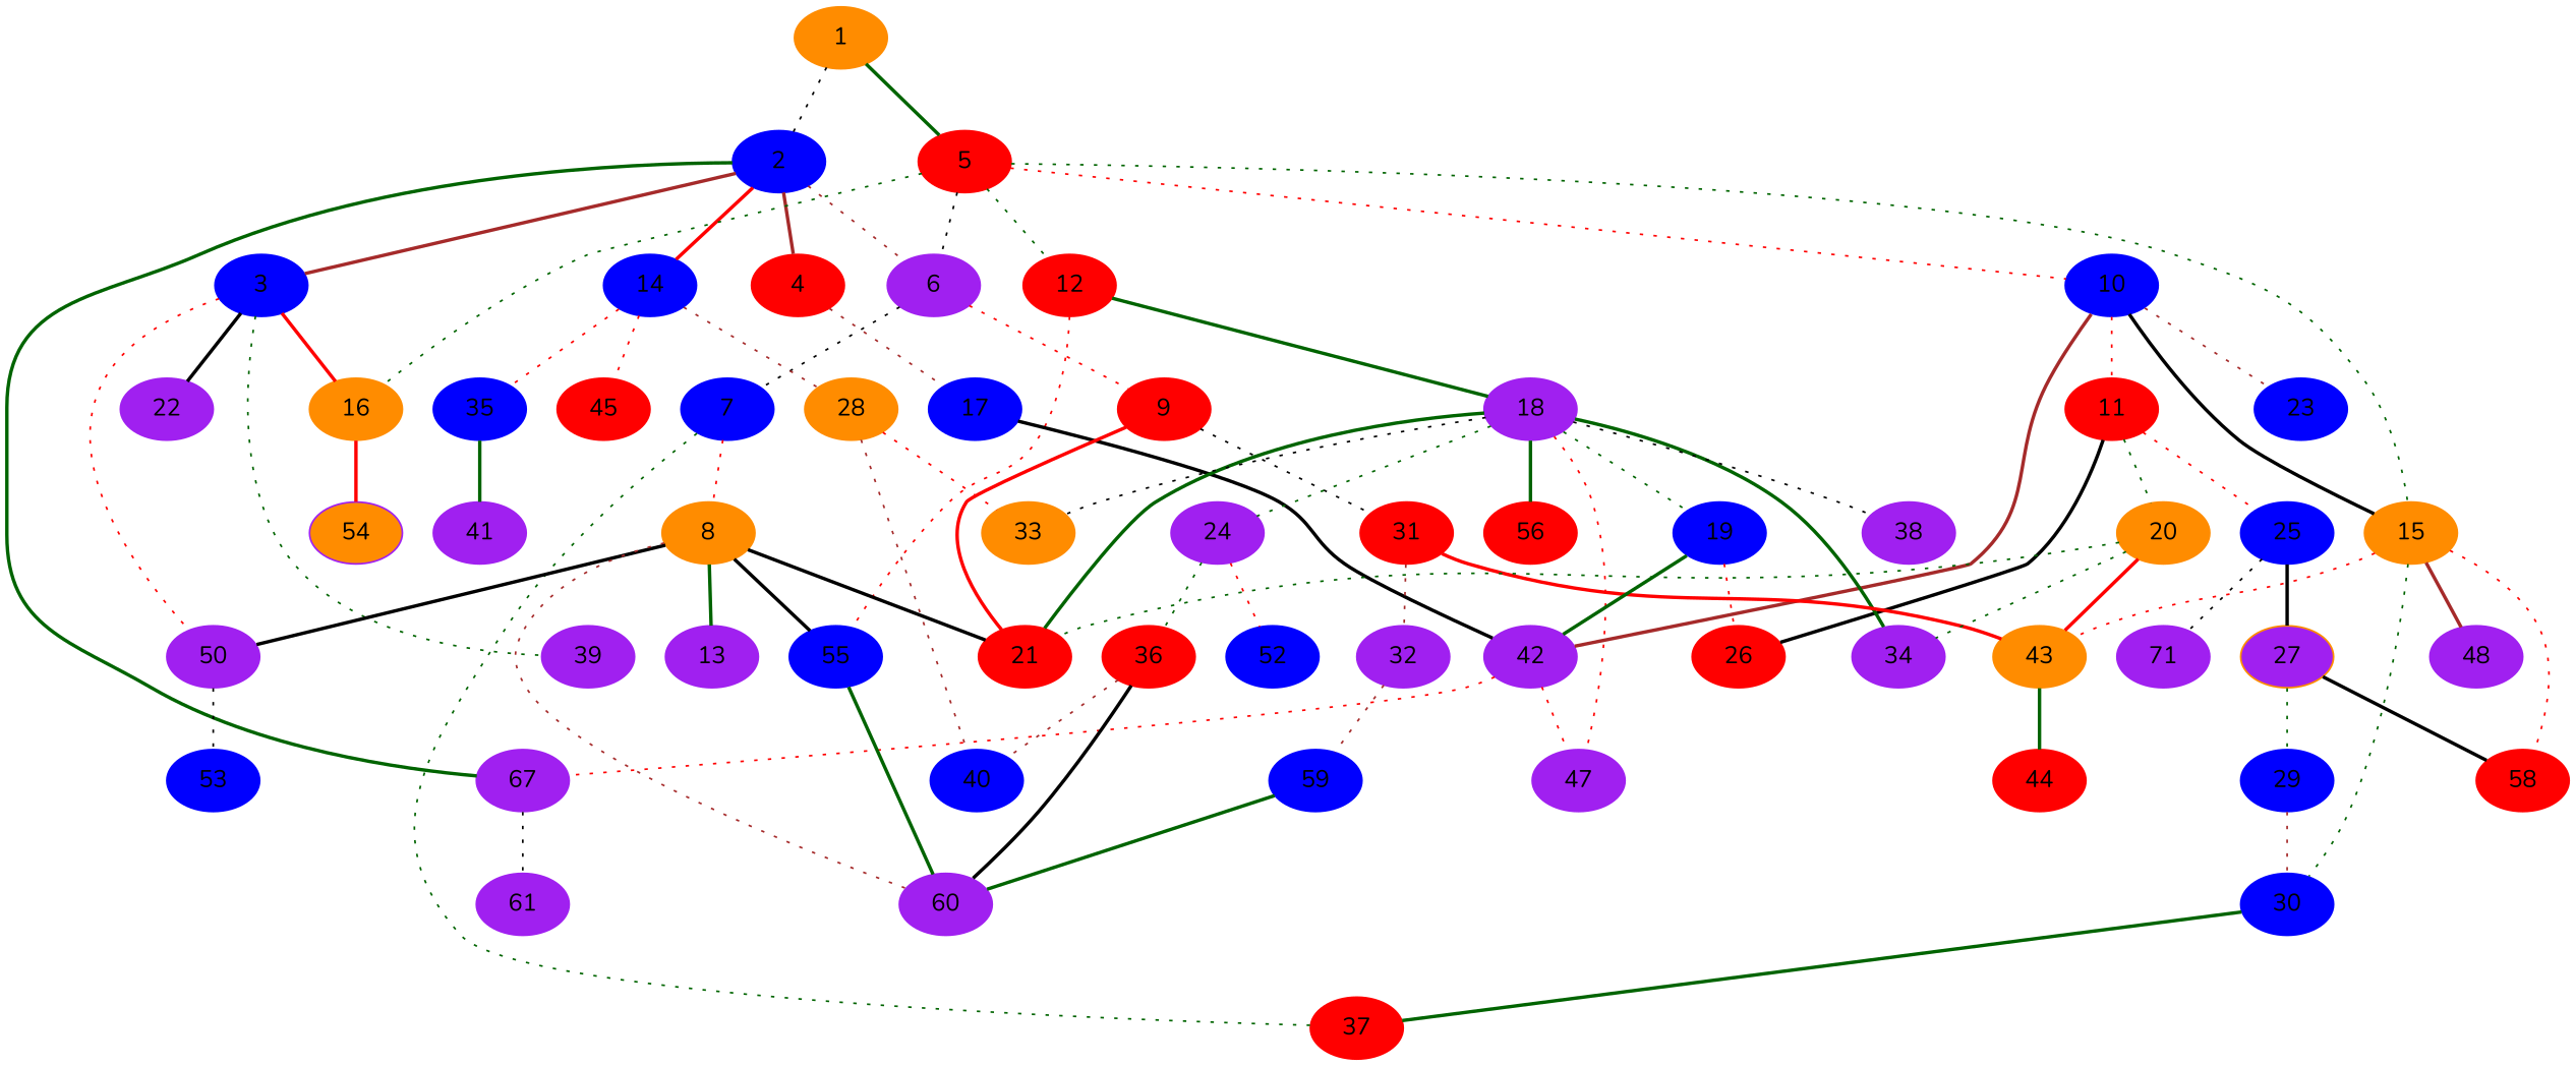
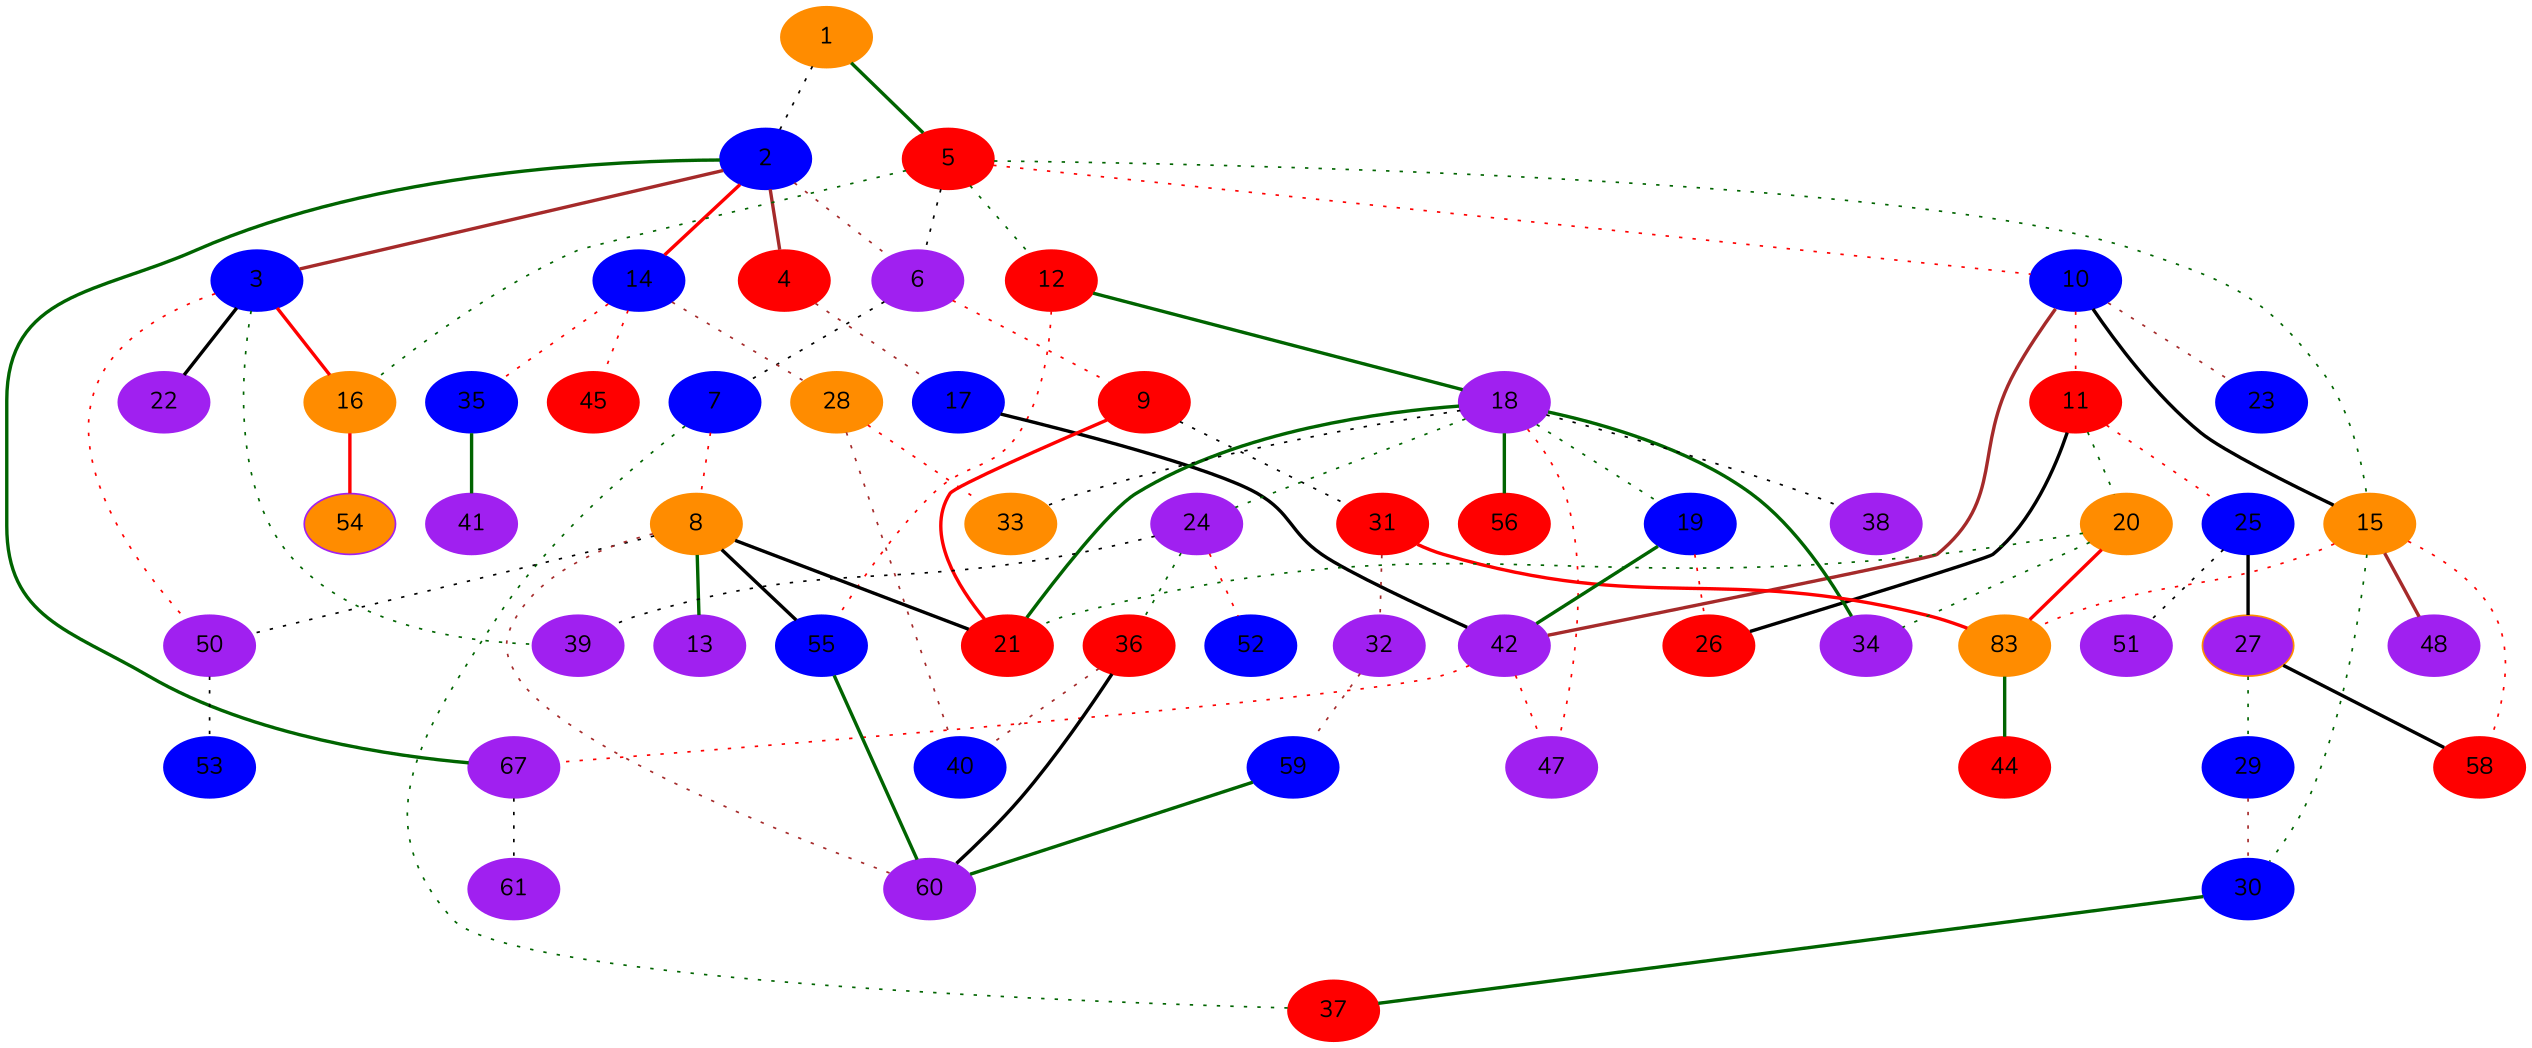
  graph {
    fontname=Nunito
    node [color=purple fontname=Nunito style=filled]
    edge [color=darkgreen fontname=Nunito style=dotted]
    1 [color=darkorange]
    2 [color=blue]
    5 [color=red]
    3 [color=blue]
    4 [color=red]
    6
    14 [color=blue]
    n8 [label=67]
    16 [color=darkorange]
    10 [color=blue]
    12 [color=red]
    15 [color=darkorange]
    22
    39
    50
    17 [color=blue]
    7 [color=blue]
    9 [color=red]
    28 [color=darkorange]
    35 [color=blue]
    45 [color=red]
    61
    54 [fillcolor=darkorange]
    53 [color=blue]
    42
    11 [color=red]
    23 [color=blue]
    55 [color=blue]
    18
    30 [color=blue]
-   43 [color=darkorange]
+   43 [color=darkorange label=83]
    48
    58 [color=red]
    8 [color=darkorange]
    37 [color=red]
    21 [color=red]
    31 [color=red]
    13
    60
    32
    20 [color=darkorange]
    25 [color=blue]
    26 [color=red]
    47
    34
    27 [color=darkorange fillcolor=purple]
-   51 [label=71]
+   51
    19 [color=blue]
    24
    33 [color=darkorange]
    38
    56 [color=red]
    40 [color=blue]
    41
    44 [color=red]
    36 [color=red]
    52 [color=blue]
    29 [color=blue]
    59 [color=blue]
    1 -- 2 [color=black]
    1 -- 5 [style=bold]
    2 -- 3 [color=brown style=bold]
    2 -- 4 [color=brown style=bold]
    2 -- 6 [color=brown]
    2 -- 14 [color=red style=bold]
    2 -- n8 [style=bold]
    5 -- 6 [color=black]
    5 -- 16
    5 -- 10 [color=red]
    5 -- 12
    5 -- 15
    3 -- 16 [color=red style=bold]
    3 -- 22 [color=black style=bold]
    3 -- 39
    3 -- 50 [color=red]
    4 -- 17 [color=brown]
    6 -- 7 [color=black]
    6 -- 9 [color=red]
    14 -- 28 [color=brown]
    14 -- 35 [color=red]
    14 -- 45 [color=red]
    n8 -- 61 [color=black]
    16 -- 54 [color=red style=bold]
    10 -- 15 [color=black style=bold]
    10 -- 42 [color=brown style=bold]
    10 -- 11 [color=red]
    10 -- 23 [color=brown]
    12 -- 55 [color=red]
    12 -- 18 [style=bold]
    15 -- 30
    15 -- 43 [color=red]
    15 -- 48 [color=brown style=bold]
    15 -- 58 [color=red]
    50 -- 53 [color=black]
    17 -- 42 [color=black style=bold]
    7 -- 8 [color=red]
    7 -- 37
    9 -- 21 [color=red style=bold]
    9 -- 31 [color=black]
    28 -- 33 [color=red]
    28 -- 40 [color=brown]
    35 -- 41 [style=bold]
    42 -- n8 [color=red]
    42 -- 47 [color=red]
    11 -- 20
    11 -- 25 [color=red]
    11 -- 26 [color=black style=bold]
    55 -- 60 [style=bold]
    18 -- 21 [style=bold]
    18 -- 47 [color=red]
    18 -- 34 [style=bold]
    18 -- 19
    18 -- 24
    18 -- 33 [color=black]
    18 -- 38 [color=black]
    18 -- 56 [style=bold]
    30 -- 37 [style=bold]
    43 -- 44 [style=bold]
-   8 -- 50 [color=black style=bold]
+   8 -- 50 [color=black]
    8 -- 55 [color=black style=bold]
    8 -- 21 [color=black style=bold]
    8 -- 13 [style=bold]
    8 -- 60 [color=brown]
    31 -- 43 [color=red style=bold]
    31 -- 32 [color=brown]
    32 -- 59 [color=brown]
    20 -- 43 [color=red style=bold]
    20 -- 21
    20 -- 34
    25 -- 27 [color=black style=bold]
    25 -- 51 [color=black]
    27 -- 58 [color=black style=bold]
    27 -- 29
    19 -- 42 [style=bold]
    19 -- 26 [color=red]
+   24 -- 39 [color=black]
    24 -- 36
    24 -- 52 [color=red]
    36 -- 60 [color=black style=bold]
    36 -- 40 [color=brown]
    29 -- 30 [color=brown]
    59 -- 60 [style=bold]
  }
